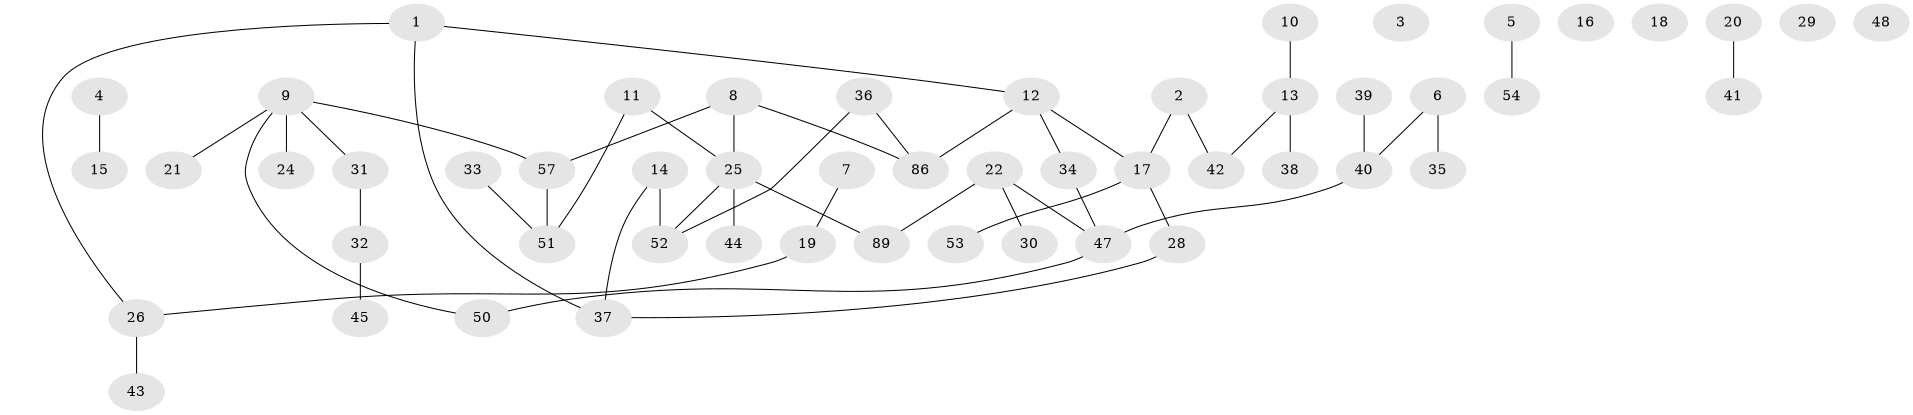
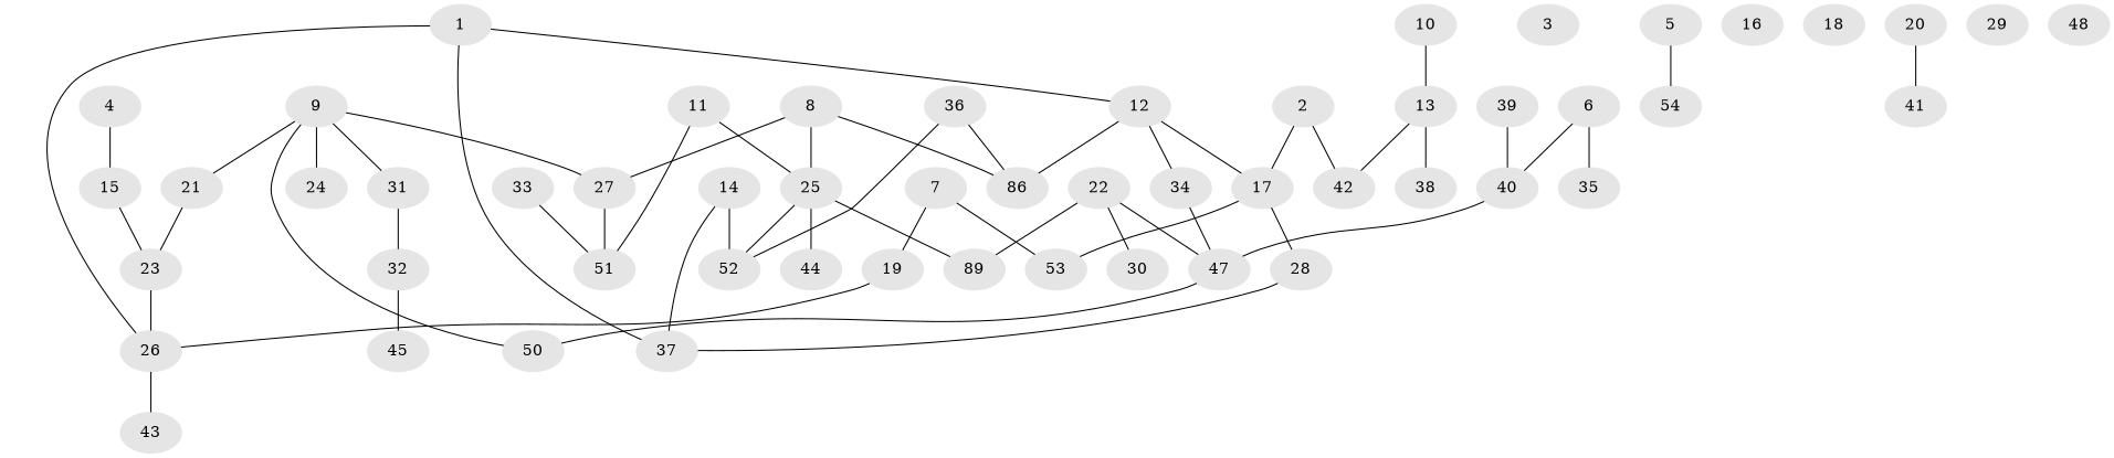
  graph {
    node [color=gray90 style=filled]
    1
    12
    26
    37
    17
    n6 [label=86]
    34
    43
    2
    42
    53
    28
    3
    4
    15
+   23
    5
    54
    6
    35
    40
    47
    7
    19
    8
    25
-   27 [label=57]
+   27
    52
    n29 [label=89]
    44
    51
    9
    21
    24
    31
    50
    32
    10
    13
    38
    11
    14
    16
    18
    20
    41
    22
    30
    29
    45
    33
    36
    39
    48
    1 -- 12
    1 -- 26
    1 -- 37
    12 -- 17
    12 -- n6
    12 -- 34
    26 -- 43
    17 -- 53
    17 -- 28
    34 -- 47
    2 -- 17
    2 -- 42
    28 -- 37
    4 -- 15
+   15 -- 23
+   23 -- 26
    5 -- 54
    6 -- 35
    6 -- 40
    40 -- 47
    47 -- 50
+   7 -- 53
    7 -- 19
    19 -- 26
    8 -- n6
    8 -- 25
    8 -- 27
    25 -- 52
    25 -- n29
    25 -- 44
    27 -- 51
    9 -- 27
    9 -- 21
    9 -- 24
    9 -- 31
    9 -- 50
+   21 -- 23
    31 -- 32
    32 -- 45
    10 -- 13
    13 -- 42
    13 -- 38
    11 -- 25
    11 -- 51
    14 -- 37
    14 -- 52
    20 -- 41
    22 -- 47
    22 -- n29
    22 -- 30
    33 -- 51
    36 -- n6
    36 -- 52
    39 -- 40
  }
